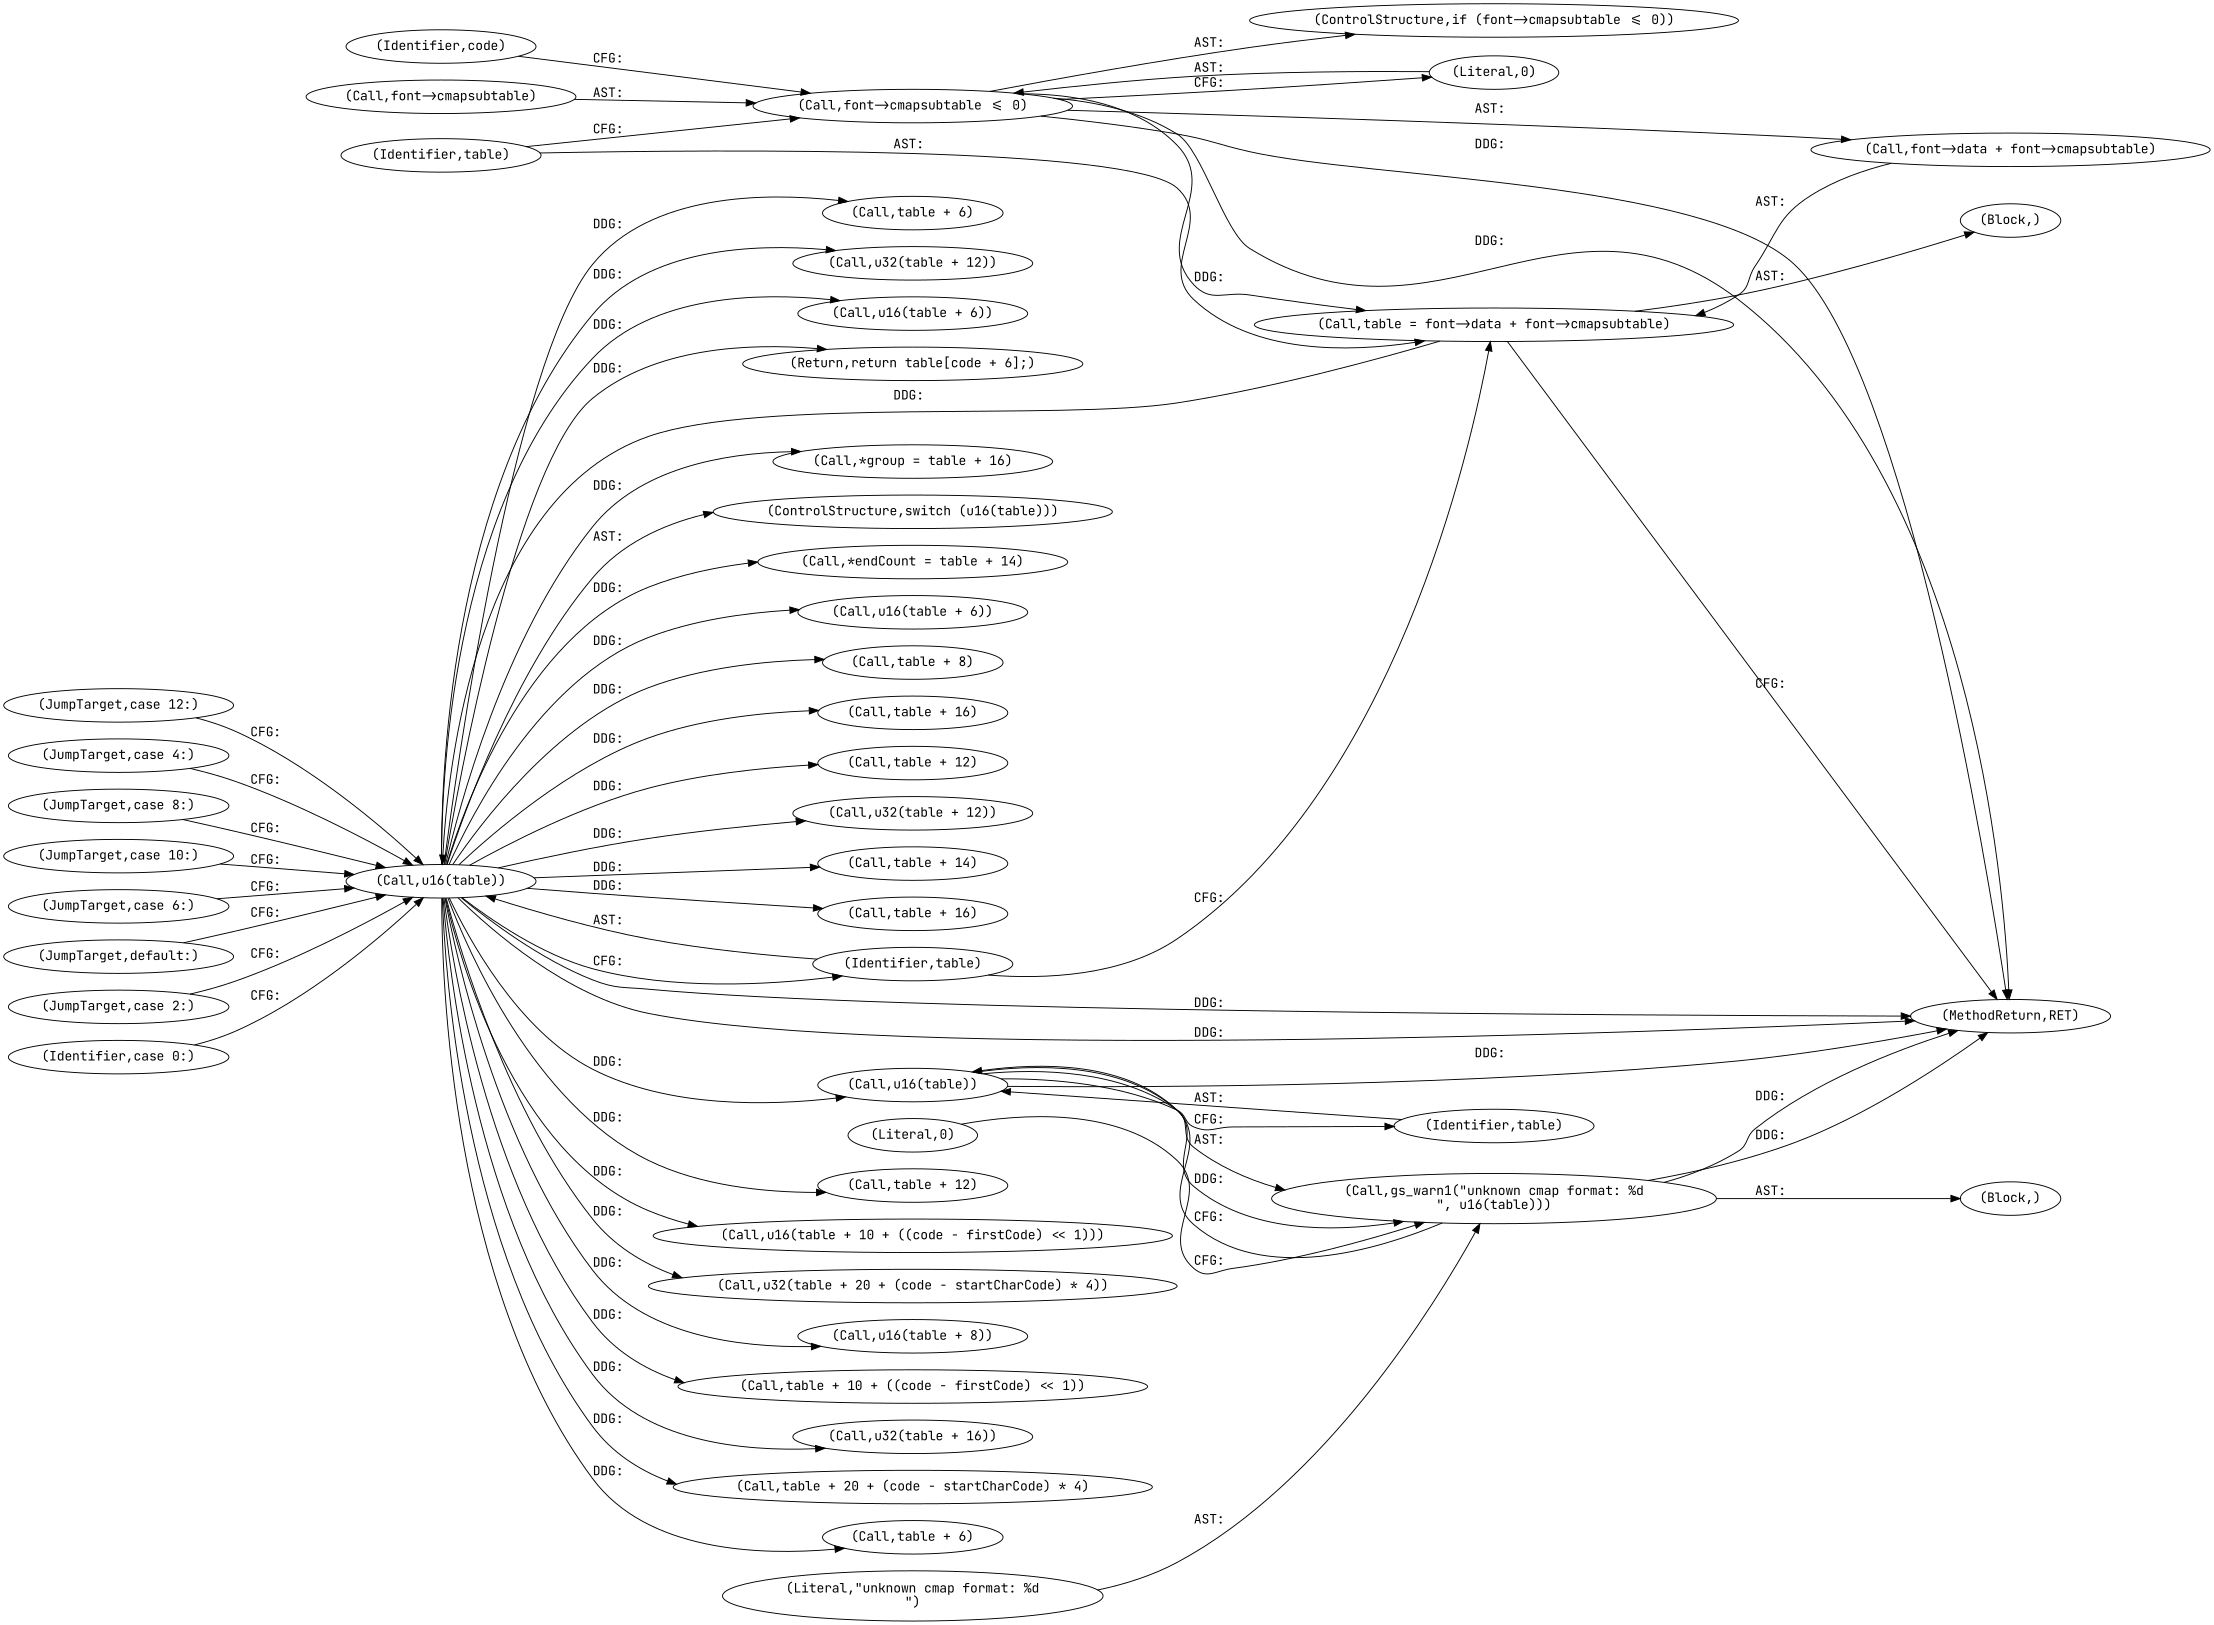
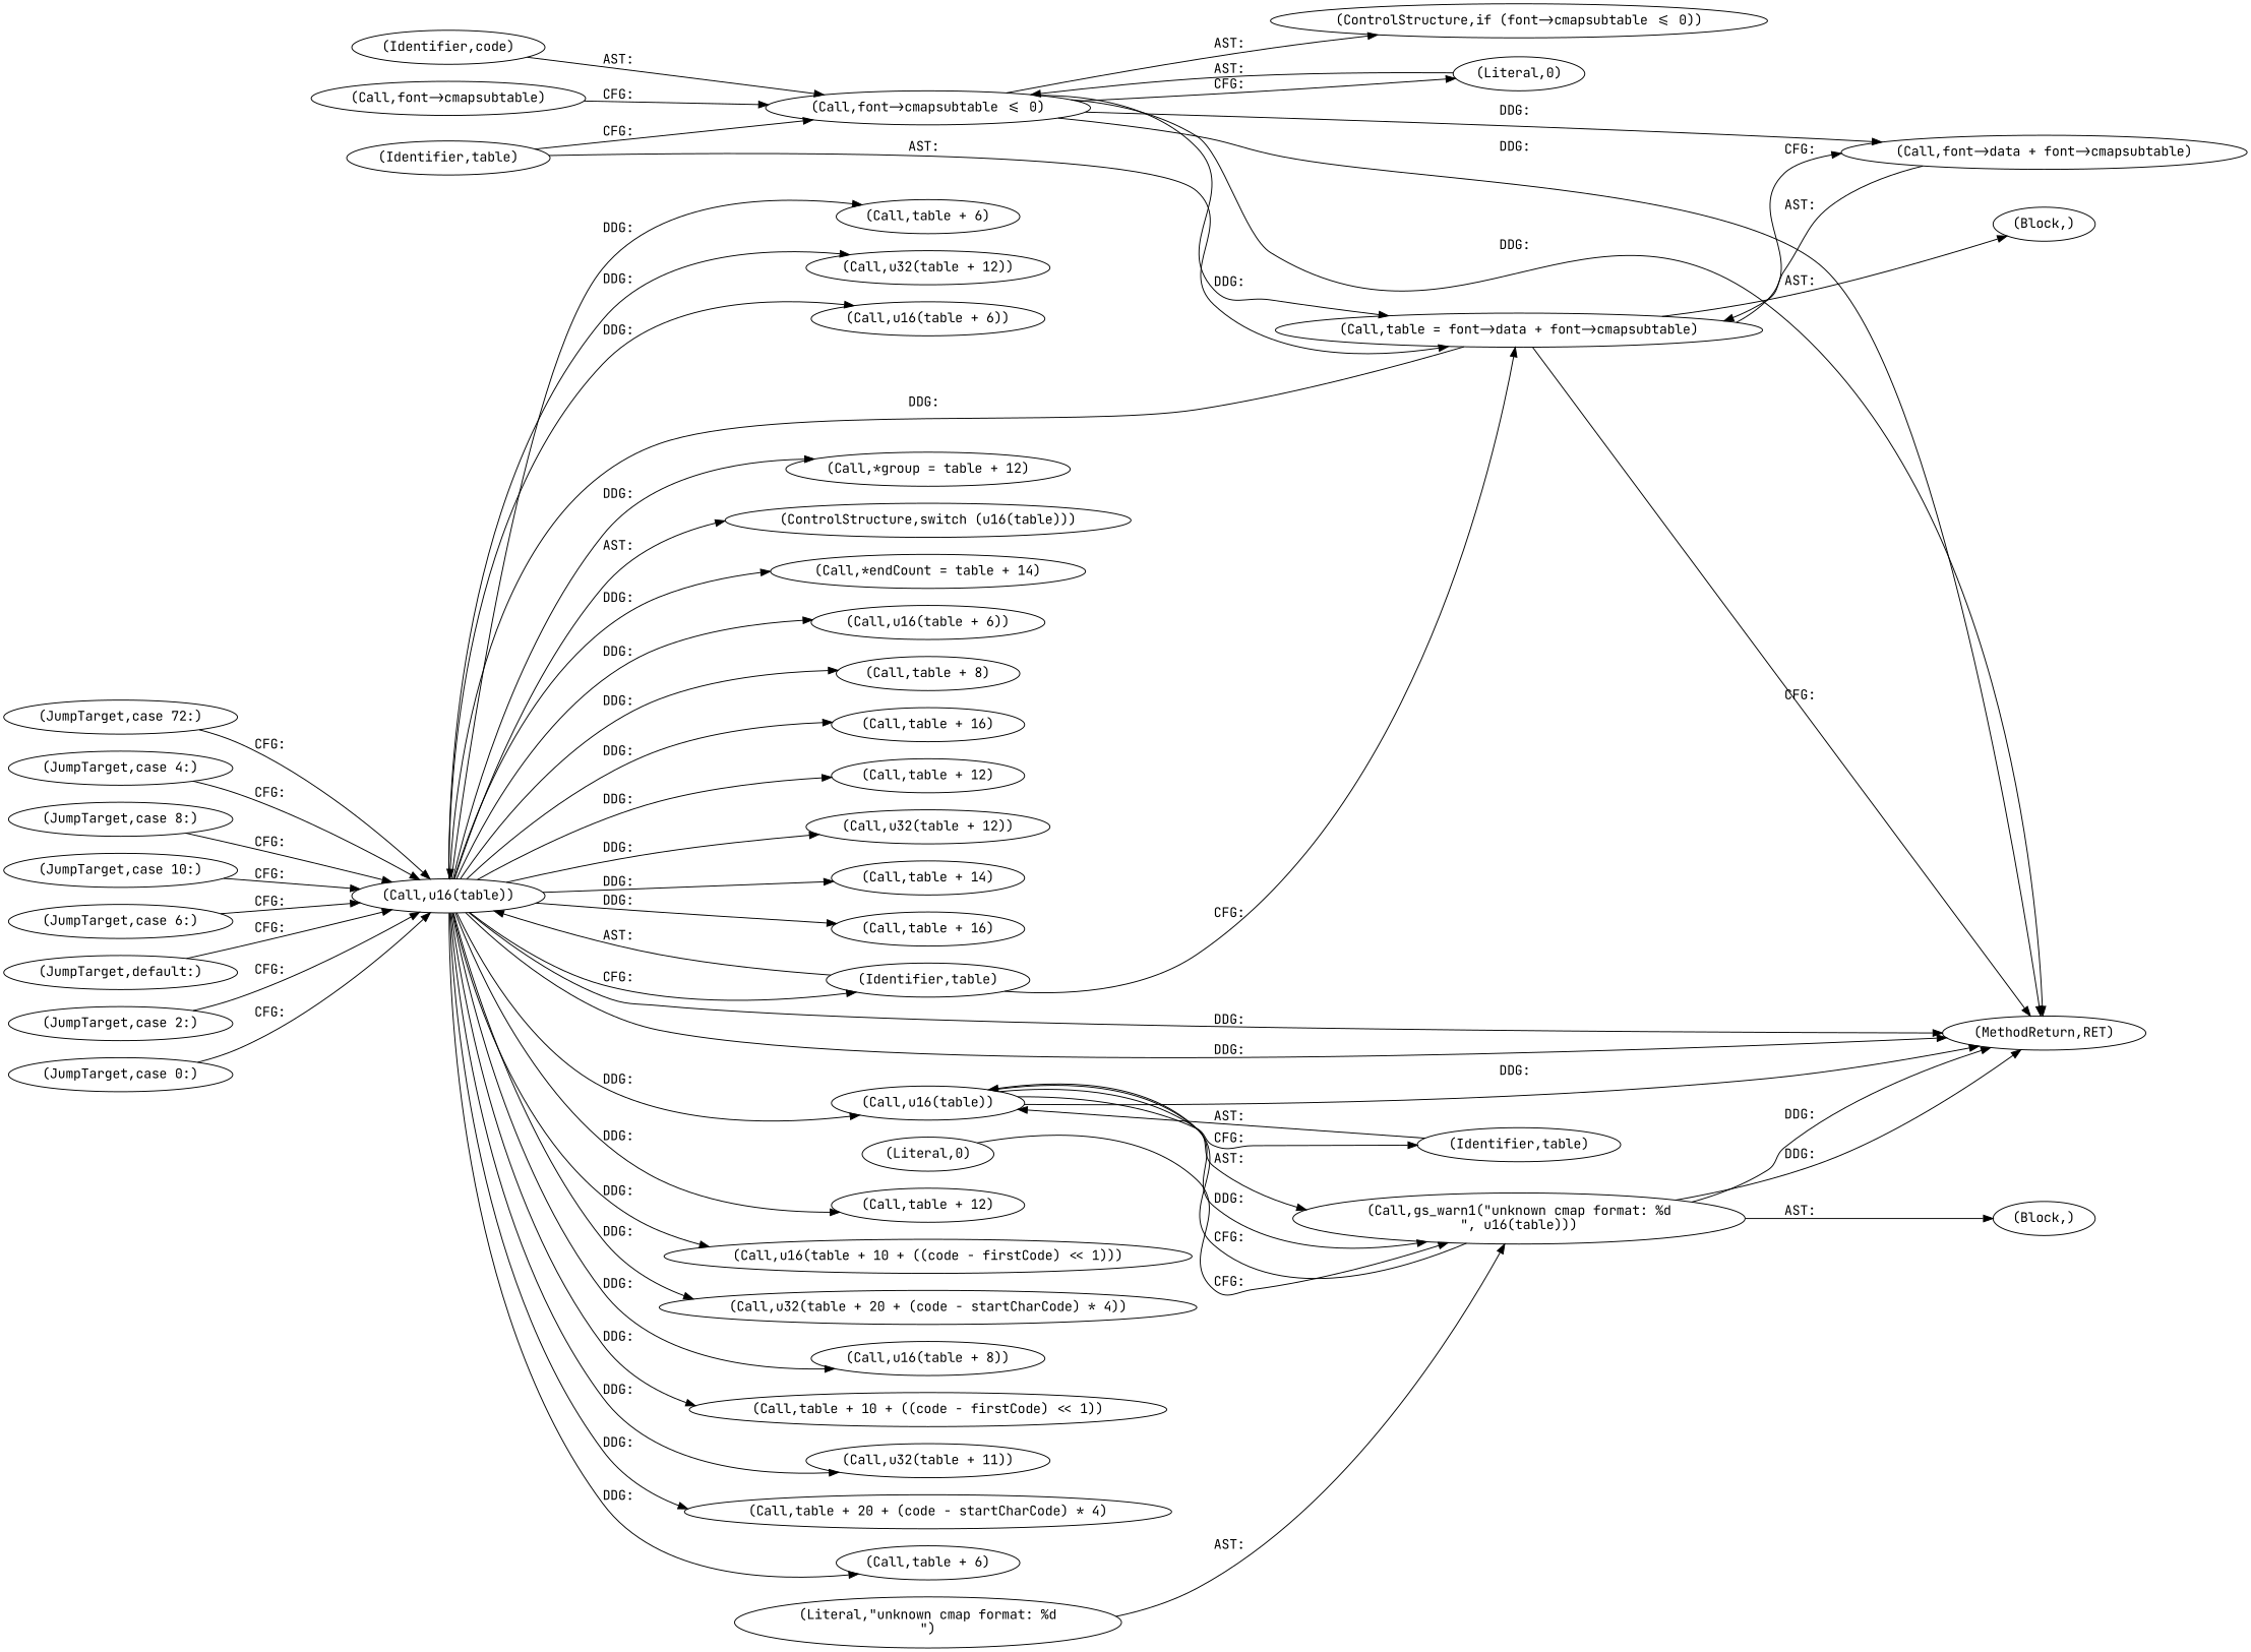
  digraph {
    fontname="JetBrains Mono"
    rankdir=LR
    node [fontname="JetBrains Mono"]
    edge [fontname="JetBrains Mono"]
    n1 [label="(Call,u16(table))"]
    n2 [label="(Call,gs_warn1(\"unknown cmap format: %d\n\", u16(table)))"]
    n3 [label="(Identifier,table)"]
    n4 [label="(MethodReturn,RET)"]
    n5 [label="(Block,)"]
    n6 [label="(Call,u16(table))"]
    n7 [label="(Call,u16(table + 8))"]
    n8 [label="(Call,table + 10 + ((code - firstCode) << 1))"]
-   n9 [label="(Call,u32(table + 16))"]
+   n9 [label="(Call,u32(table + 11))"]
    n10 [label="(Call,table + 20 + (code - startCharCode) * 4)"]
    n11 [label="(Call,table + 6)"]
    n12 [label="(Call,table + 6)"]
    n13 [label="(Call,u32(table + 12))"]
    n14 [label="(Call,u16(table + 6))"]
-   n15 [label="(Return,return table[code + 6];)"]
-   n16 [label="(Call,*group = table + 16)"]
+   n16 [label="(Call,*group = table + 12)"]
    n17 [label="(ControlStructure,switch (u16(table)))"]
    n18 [label="(Call,*endCount = table + 14)"]
    n19 [label="(Call,u16(table + 6))"]
    n20 [label="(Call,table + 8)"]
    n21 [label="(Call,table + 16)"]
    n22 [label="(Call,table + 12)"]
    n23 [label="(Call,u32(table + 12))"]
    n24 [label="(Identifier,table)"]
    n25 [label="(Call,table + 14)"]
    n26 [label="(Call,table + 16)"]
    n27 [label="(Call,table + 12)"]
    n28 [label="(Call,u16(table + 10 + ((code - firstCode) << 1)))"]
    n29 [label="(Call,u32(table + 20 + (code - startCharCode) * 4))"]
    n30 [label="(Call,table = font->data + font->cmapsubtable)"]
    n31 [label="(Block,)"]
    n32 [label="(Call,font->data + font->cmapsubtable)"]
    n33 [label="(Call,font->cmapsubtable <= 0)"]
    n34 [label="(ControlStructure,if (font->cmapsubtable <= 0))"]
    n35 [label="(Literal,0)"]
    n36 [label="(Literal,0)"]
-   n37 [label="(JumpTarget,case 12:)"]
+   n37 [label="(JumpTarget,case 72:)"]
    n38 [label="(JumpTarget,case 4:)"]
    n39 [label="(JumpTarget,case 8:)"]
    n40 [label="(Identifier,table)"]
    n41 [label="(Identifier,code)"]
    n42 [label="(JumpTarget,case 10:)"]
    n43 [label="(JumpTarget,case 6:)"]
    n44 [label="(JumpTarget,default:)"]
    n45 [label="(JumpTarget,case 2:)"]
-   n46 [label="(Identifier,case 0:)"]
+   n46 [label="(JumpTarget,case 0:)"]
    n47 [label="(Literal,\"unknown cmap format: %d\n\")"]
    n48 [label="(Call,font->cmapsubtable)"]
    n1 -> n2 [label="AST: "]
    n1 -> n2 [label="DDG: "]
    n1 -> n3 [label="CFG: "]
    n1 -> n4 [label="DDG: "]
    n2 -> n1 [label="CFG: "]
    n2 -> n4 [label="DDG: "]
    n2 -> n4 [label="DDG: "]
    n2 -> n5 [label="AST: "]
    n3 -> n1 [label="AST: "]
    n6 -> n1 [label="DDG: "]
    n6 -> n4 [label="DDG: "]
    n6 -> n4 [label="DDG: "]
    n6 -> n7 [label="DDG: "]
    n6 -> n8 [label="DDG: "]
    n6 -> n9 [label="DDG: "]
    n6 -> n10 [label="DDG: "]
    n6 -> n11 [label="DDG: "]
    n6 -> n12 [label="DDG: "]
    n6 -> n13 [label="DDG: "]
    n6 -> n14 [label="DDG: "]
-   n6 -> n15 [label="DDG: "]
    n6 -> n16 [label="DDG: "]
    n6 -> n17 [label="AST: "]
    n6 -> n18 [label="DDG: "]
    n6 -> n19 [label="DDG: "]
    n6 -> n20 [label="DDG: "]
    n6 -> n21 [label="DDG: "]
    n6 -> n22 [label="DDG: "]
    n6 -> n23 [label="DDG: "]
    n6 -> n24 [label="CFG: "]
    n6 -> n25 [label="DDG: "]
    n6 -> n26 [label="DDG: "]
    n6 -> n27 [label="DDG: "]
    n6 -> n28 [label="DDG: "]
    n6 -> n29 [label="DDG: "]
    n24 -> n6 [label="AST: "]
    n24 -> n30 [label="CFG: "]
    n30 -> n4 [label="CFG: "]
    n30 -> n6 [label="DDG: "]
    n30 -> n31 [label="AST: "]
+   n30 -> n32 [label="CFG: "]
    n32 -> n30 [label="AST: "]
    n33 -> n4 [label="DDG: "]
    n33 -> n4 [label="DDG: "]
    n33 -> n30 [label="DDG: "]
-   n33 -> n32 [label="AST: "]
+   n33 -> n32 [label="DDG: "]
    n33 -> n34 [label="AST: "]
    n33 -> n35 [label="CFG: "]
    n35 -> n33 [label="AST: "]
    n36 -> n2 [label="CFG: "]
    n37 -> n6 [label="CFG: "]
    n38 -> n6 [label="CFG: "]
    n39 -> n6 [label="CFG: "]
    n40 -> n30 [label="AST: "]
    n40 -> n33 [label="CFG: "]
-   n41 -> n33 [label="CFG: "]
+   n41 -> n33 [label="AST: "]
    n42 -> n6 [label="CFG: "]
    n43 -> n6 [label="CFG: "]
    n44 -> n6 [label="CFG: "]
    n45 -> n6 [label="CFG: "]
    n46 -> n6 [label="CFG: "]
    n47 -> n2 [label="AST: "]
-   n48 -> n33 [label="AST: "]
+   n48 -> n33 [label="CFG: "]
  }
